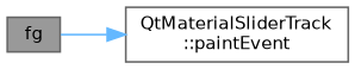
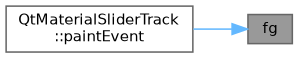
  digraph {
    rankdir=RL
    node [fontname=Helvetica fontsize=10 shape=box style=filled]
    n1 [color=gray40 fillcolor=grey60 fontcolor=black height=0.2 label=fg width=0.4]
    n2 [color=grey40 fillcolor=white height=0.2 label="QtMaterialSliderTrack\l::paintEvent" width=0.4]
-   n2 -> n1 [color=steelblue1 dir=back fontname=Helvetica fontsize=10 labelfontname=Helvetica labelfontsize=10 style=solid]
+   n1 -> n2 [color=steelblue1 dir=back fontname=Helvetica fontsize=10 labelfontname=Helvetica labelfontsize=10 style=solid]
  }
